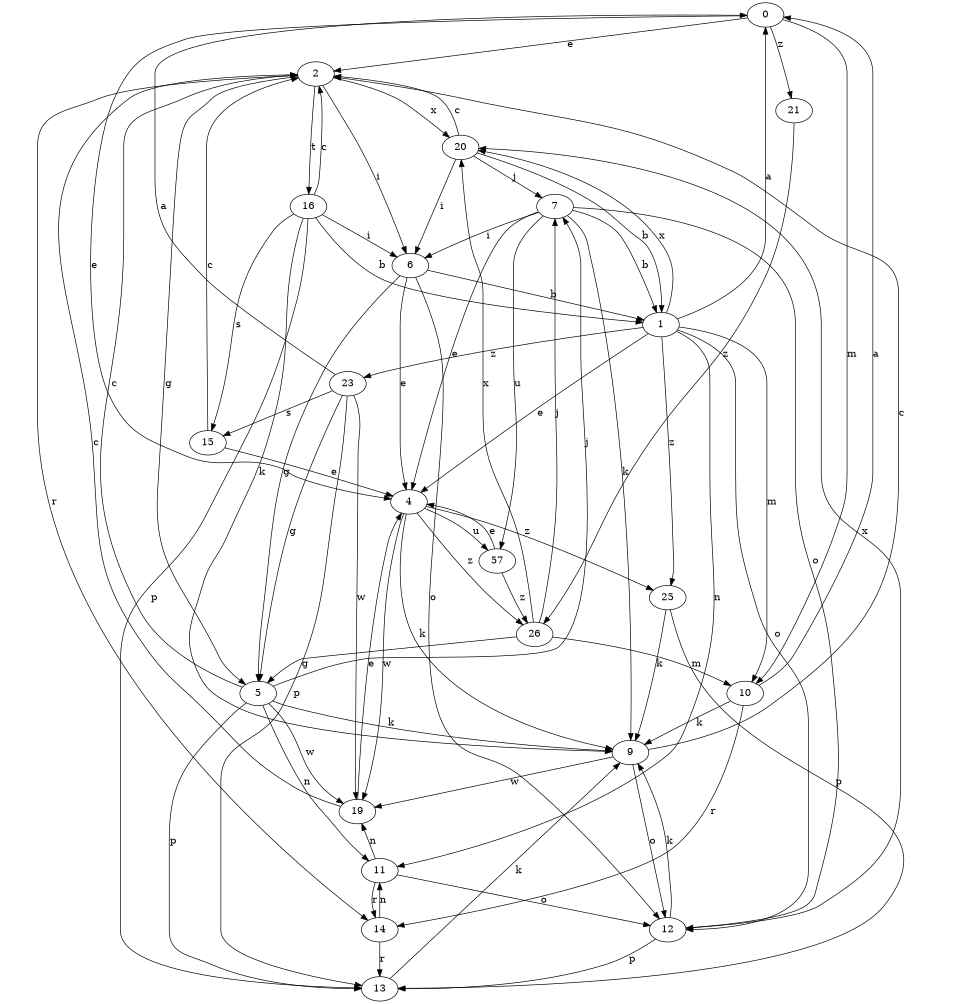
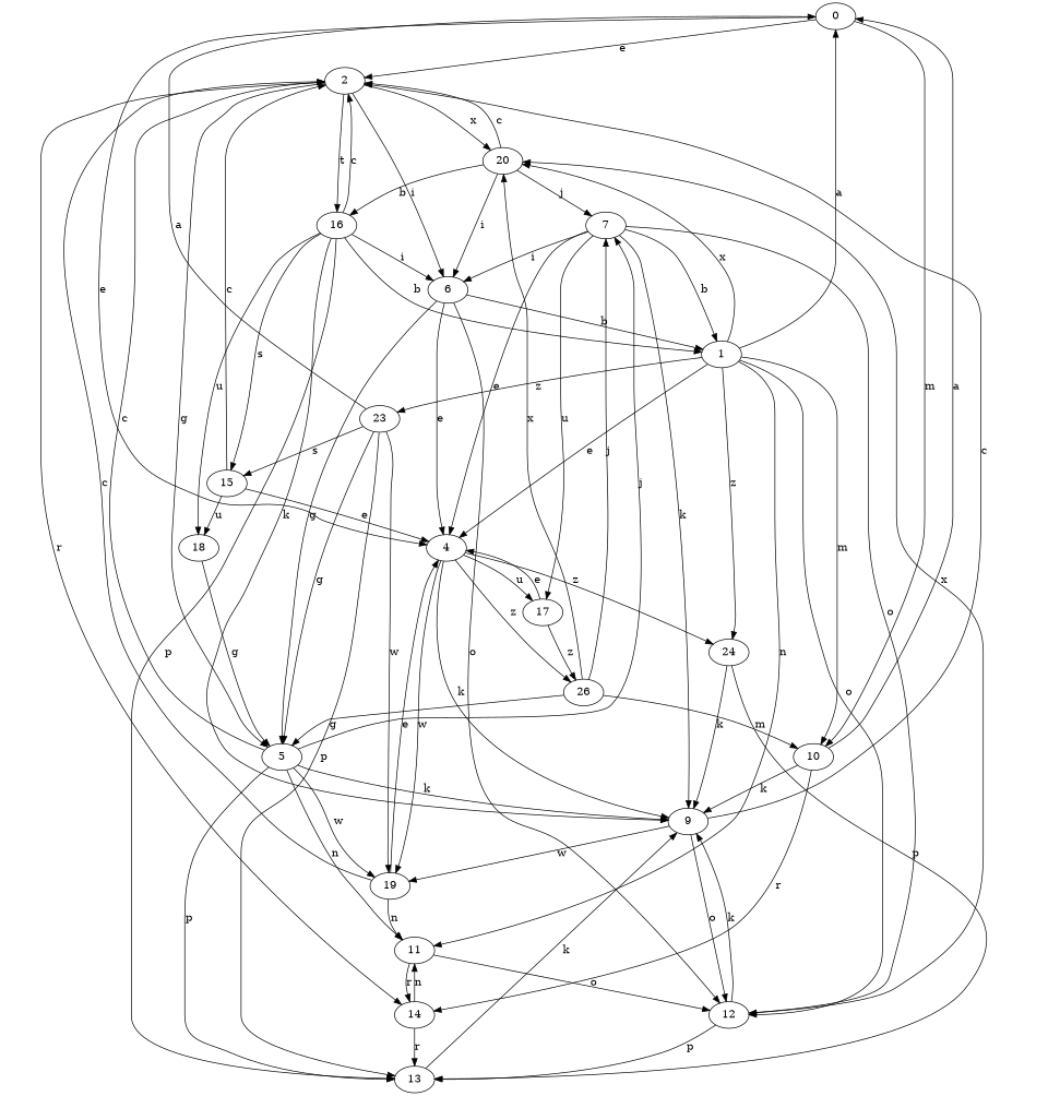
  strict digraph {
    0
    2
    4
    10
-   21
    20
    5
    6
    14
    16
-   25
+   25 [label=24]
    9
-   17 [label=57]
+   17
    19
    26
    1
    11
    12
    23
    13
    7
    15
+   18
    0 -> 2 [label=e]
    0 -> 4 [label=e]
    0 -> 10 [label=m]
-   0 -> 21 [label=z]
    2 -> 20 [label=x]
    2 -> 5 [label=g]
    2 -> 6 [label=i]
    2 -> 14 [label=r]
    2 -> 16 [label=t]
    4 -> 25 [label=z]
    4 -> 9 [label=k]
    4 -> 17 [label=u]
    4 -> 19 [label=w]
    4 -> 26 [label=z]
    10 -> 0 [label=a]
    10 -> 14 [label=r]
    10 -> 9 [label=k]
-   21 -> 26 [label=z]
    20 -> 2 [label=c]
    20 -> 6 [label=i]
-   20 -> 1 [label=b]
+   20 -> 16 [label=b]
    20 -> 7 [label=j]
    5 -> 2 [label=c]
    5 -> 9 [label=k]
    5 -> 19 [label=w]
    5 -> 11 [label=n]
    5 -> 13 [label=p]
    5 -> 7 [label=j]
    6 -> 4 [label=e]
    6 -> 5 [label=g]
    6 -> 1 [label=b]
    6 -> 12 [label=o]
    14 -> 11 [label=n]
    14 -> 13 [label=r]
    16 -> 2 [label=c]
    16 -> 6 [label=i]
    16 -> 9 [label=k]
    16 -> 1 [label=b]
    16 -> 13 [label=p]
    16 -> 15 [label=s]
+   16 -> 18 [label=u]
    25 -> 9 [label=k]
    25 -> 13 [label=p]
    9 -> 2 [label=c]
    9 -> 19 [label=w]
    9 -> 12 [label=o]
    17 -> 4 [label=e]
    17 -> 26 [label=z]
    19 -> 2 [label=c]
    19 -> 4 [label=e]
-   11 -> 19 [label=n]
+   19 -> 11 [label=n]
    26 -> 10 [label=m]
    26 -> 20 [label=x]
    26 -> 5 [label=g]
    26 -> 7 [label=j]
    1 -> 0 [label=a]
    1 -> 4 [label=e]
    1 -> 10 [label=m]
    1 -> 20 [label=x]
    1 -> 25 [label=z]
    1 -> 11 [label=n]
    1 -> 12 [label=o]
    1 -> 23 [label=z]
    11 -> 14 [label=r]
    11 -> 12 [label=o]
    12 -> 20 [label=x]
    12 -> 9 [label=k]
    12 -> 13 [label=p]
    23 -> 0 [label=a]
    23 -> 5 [label=g]
    23 -> 19 [label=w]
    23 -> 13 [label=p]
    23 -> 15 [label=s]
    13 -> 9 [label=k]
    7 -> 4 [label=e]
    7 -> 6 [label=i]
    7 -> 9 [label=k]
    7 -> 17 [label=u]
    7 -> 1 [label=b]
    7 -> 12 [label=o]
    15 -> 2 [label=c]
    15 -> 4 [label=e]
+   15 -> 18 [label=u]
+   18 -> 5 [label=g]
  }
